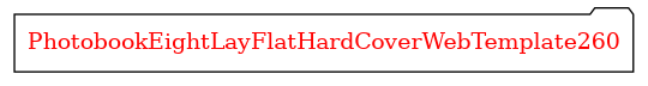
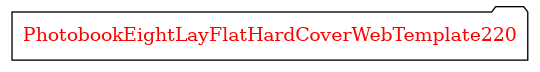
  digraph {
    concentrate=true
    rankdir=LR
    ranksep=2.0
    splines=ortho
-   PhotobookEightLayFlatHardCoverWebTemplate220 [fontcolor=red style=filled fillcolor=white shape=folder label=PhotobookEightLayFlatHardCoverWebTemplate260]
+   PhotobookEightLayFlatHardCoverWebTemplate220 [fontcolor=red style=filled fillcolor=white shape=folder]
  }
